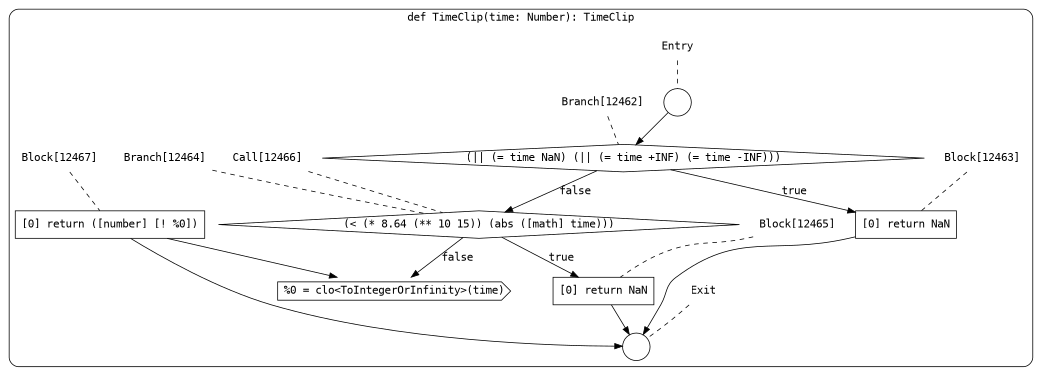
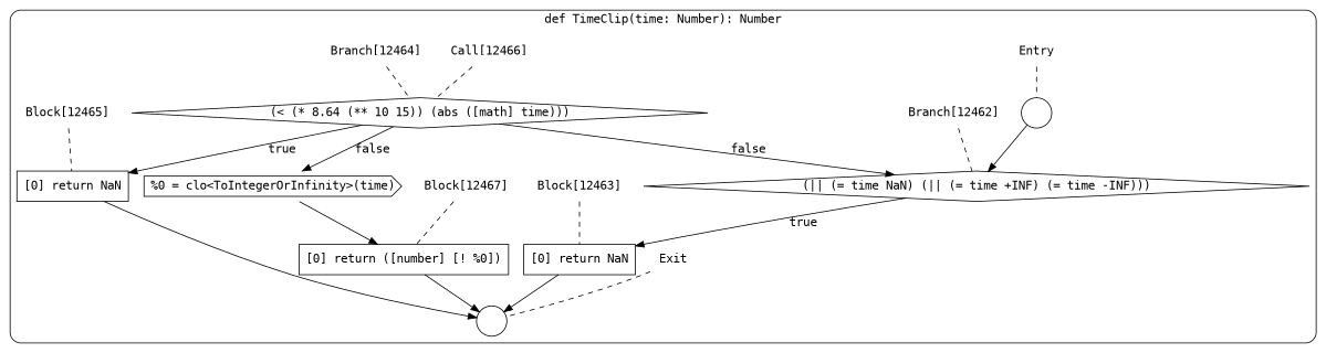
  digraph {
    fontname=Consolas
    node [fontname=Consolas shape=none]
    edge [color=black fontname=Consolas]
    n1 [label=<<font color="black">Entry</font>>]
    n2 [color=black fillcolor=white label=" " shape=circle style=filled]
    n3 [color=black fillcolor=white label=<<font color="black">(|| (= time NaN) (|| (= time +INF) (= time -INF)))</font>> shape=diamond style=filled]
    n4 [color=black fillcolor=white label=<<font color="black">[0] return NaN<BR ALIGN="LEFT"/></font>> shape=box style=filled]
    n5 [color=black fillcolor=white label=<<font color="black">(&lt; (* 8.64 (** 10 15)) (abs ([math] time)))</font>> shape=diamond style=filled]
    n6 [label=<<font color="black">Exit</font>>]
    n7 [color=black fillcolor=white label=" " shape=circle style=filled]
    n8 [label=<<font color="black">Branch[12462]</font>>]
    n9 [color=black fillcolor=white label=<<font color="black">[0] return NaN<BR ALIGN="LEFT"/></font>> shape=box style=filled]
    n10 [color=black fillcolor=white label=<<font color="black">%0 = clo&lt;ToIntegerOrInfinity&gt;(time)</font>> shape=cds style=filled]
    n11 [label=<<font color="black">Block[12463]</font>>]
    n12 [label=<<font color="black">Branch[12464]</font>>]
    n13 [color=black fillcolor=white label=<<font color="black">[0] return ([number] [! %0])<BR ALIGN="LEFT"/></font>> shape=box style=filled]
    n14 [label=<<font color="black">Block[12465]</font>>]
    n15 [label=<<font color="black">Call[12466]</font>>]
    n16 [label=<<font color="black">Block[12467]</font>>]
    subgraph cluster_1 {
-     label="def TimeClip(time: Number): TimeClip"
+     label="def TimeClip(time: Number): Number"
      style=rounded
      n1
      n2
      n3
      n4
      n5
      n6
      n7
      n8
      n9
      n10
      n11
      n12
      n13
      n14
      n15
      n16
    }
    n1 -> n2 [arrowhead=none style=dashed]
    n2 -> n3
    n3 -> n4 [label=<<font color="black">true</font>>]
-   n3 -> n5 [label=<<font color="black">false</font>>]
+   n5 -> n3 [label=<<font color="black">false</font>>]
    n4 -> n7
    n5 -> n9 [label=<<font color="black">true</font>>]
    n5 -> n10 [label=<<font color="black">false</font>>]
    n6 -> n7 [arrowhead=none style=dashed]
    n8 -> n3 [arrowhead=none style=dashed]
    n9 -> n7
-   n13 -> n10
+   n10 -> n13
    n11 -> n4 [arrowhead=none style=dashed]
    n12 -> n5 [arrowhead=none style=dashed]
    n13 -> n7
    n14 -> n9 [arrowhead=none style=dashed]
    n15 -> n5 [arrowhead=none style=dashed]
    n16 -> n13 [arrowhead=none style=dashed]
  }
